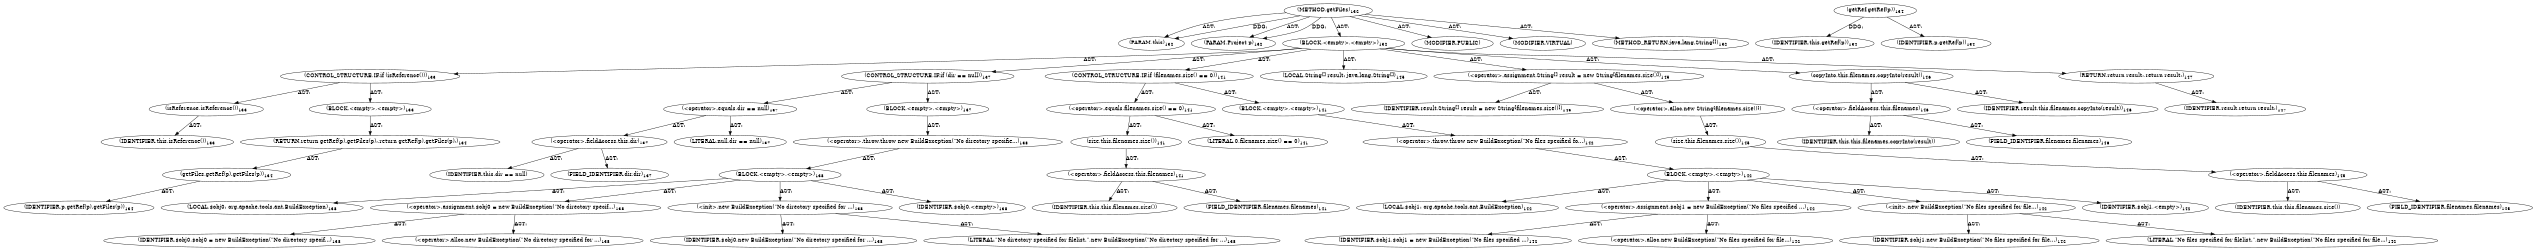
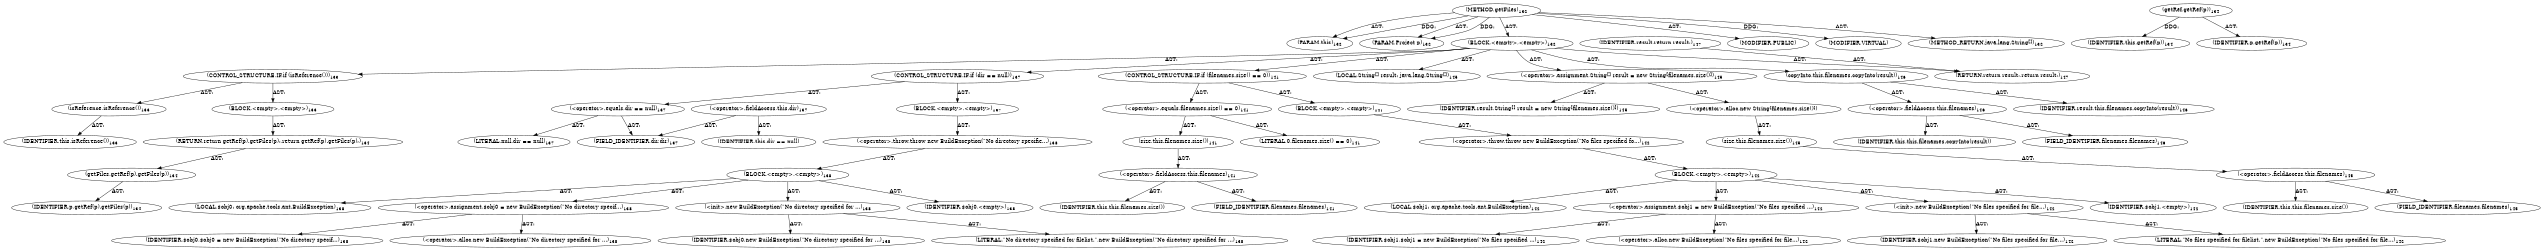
  digraph {
    n1 [label=<(METHOD,getFiles)<SUB>132</SUB>>]
    n2 [label=<(PARAM,this)<SUB>132</SUB>>]
    n3 [label=<(PARAM,Project p)<SUB>132</SUB>>]
    n4 [label=<(BLOCK,&lt;empty&gt;,&lt;empty&gt;)<SUB>132</SUB>>]
    n5 [label=<(MODIFIER,PUBLIC)>]
    n6 [label=<(MODIFIER,VIRTUAL)>]
    n7 [label=<(METHOD_RETURN,java.lang.String[])<SUB>132</SUB>>]
    n8 [label=<(CONTROL_STRUCTURE,IF,if (isReference()))<SUB>133</SUB>>]
    n9 [label=<(CONTROL_STRUCTURE,IF,if (dir == null))<SUB>137</SUB>>]
    n10 [label=<(CONTROL_STRUCTURE,IF,if (filenames.size() == 0))<SUB>141</SUB>>]
    n11 [label=<(LOCAL,String[] result: java.lang.String[])<SUB>145</SUB>>]
    n12 [label=<(&lt;operator&gt;.assignment,String[] result = new String[filenames.size()])<SUB>145</SUB>>]
    n13 [label=<(copyInto,this.filenames.copyInto(result))<SUB>146</SUB>>]
    n14 [label=<(RETURN,return result;,return result;)<SUB>147</SUB>>]
    n15 [label=<(isReference,isReference())<SUB>133</SUB>>]
    n16 [label=<(BLOCK,&lt;empty&gt;,&lt;empty&gt;)<SUB>133</SUB>>]
    n17 [label=<(&lt;operator&gt;.equals,dir == null)<SUB>137</SUB>>]
    n18 [label=<(BLOCK,&lt;empty&gt;,&lt;empty&gt;)<SUB>137</SUB>>]
    n19 [label=<(&lt;operator&gt;.equals,filenames.size() == 0)<SUB>141</SUB>>]
    n20 [label=<(BLOCK,&lt;empty&gt;,&lt;empty&gt;)<SUB>141</SUB>>]
    n21 [label=<(IDENTIFIER,result,String[] result = new String[filenames.size()])<SUB>145</SUB>>]
    n22 [label=<(&lt;operator&gt;.alloc,new String[filenames.size()])>]
    n23 [label=<(&lt;operator&gt;.fieldAccess,this.filenames)<SUB>146</SUB>>]
    n24 [label=<(IDENTIFIER,result,this.filenames.copyInto(result))<SUB>146</SUB>>]
    n25 [label=<(IDENTIFIER,result,return result;)<SUB>147</SUB>>]
    n26 [label=<(IDENTIFIER,this,isReference())<SUB>133</SUB>>]
    n27 [label=<(RETURN,return getRef(p).getFiles(p);,return getRef(p).getFiles(p);)<SUB>134</SUB>>]
    n28 [label=<(getFiles,getRef(p).getFiles(p))<SUB>134</SUB>>]
    n29 [label=<(IDENTIFIER,p,getRef(p).getFiles(p))<SUB>134</SUB>>]
    n30 [label=<(getRef,getRef(p))<SUB>134</SUB>>]
    n31 [label=<(IDENTIFIER,this,getRef(p))<SUB>134</SUB>>]
    n32 [label=<(IDENTIFIER,p,getRef(p))<SUB>134</SUB>>]
    n33 [label=<(&lt;operator&gt;.fieldAccess,this.dir)<SUB>137</SUB>>]
    n34 [label=<(LITERAL,null,dir == null)<SUB>137</SUB>>]
    n35 [label=<(&lt;operator&gt;.throw,throw new BuildException(&quot;No directory specifie...)<SUB>138</SUB>>]
    n36 [label=<(IDENTIFIER,this,dir == null)>]
    n37 [label=<(FIELD_IDENTIFIER,dir,dir)<SUB>137</SUB>>]
    n38 [label=<(BLOCK,&lt;empty&gt;,&lt;empty&gt;)<SUB>138</SUB>>]
    n39 [label=<(LOCAL,$obj0: org.apache.tools.ant.BuildException)<SUB>138</SUB>>]
    n40 [label=<(&lt;operator&gt;.assignment,$obj0 = new BuildException(&quot;No directory specif...)<SUB>138</SUB>>]
    n41 [label=<(&lt;init&gt;,new BuildException(&quot;No directory specified for ...)<SUB>138</SUB>>]
    n42 [label=<(IDENTIFIER,$obj0,&lt;empty&gt;)<SUB>138</SUB>>]
    n43 [label=<(IDENTIFIER,$obj0,$obj0 = new BuildException(&quot;No directory specif...)<SUB>138</SUB>>]
    n44 [label=<(&lt;operator&gt;.alloc,new BuildException(&quot;No directory specified for ...)<SUB>138</SUB>>]
    n45 [label=<(IDENTIFIER,$obj0,new BuildException(&quot;No directory specified for ...)<SUB>138</SUB>>]
    n46 [label=<(LITERAL,&quot;No directory specified for filelist.&quot;,new BuildException(&quot;No directory specified for ...)<SUB>138</SUB>>]
    n47 [label=<(size,this.filenames.size())<SUB>141</SUB>>]
    n48 [label=<(LITERAL,0,filenames.size() == 0)<SUB>141</SUB>>]
    n49 [label=<(&lt;operator&gt;.throw,throw new BuildException(&quot;No files specified fo...)<SUB>142</SUB>>]
    n50 [label=<(&lt;operator&gt;.fieldAccess,this.filenames)<SUB>141</SUB>>]
    n51 [label=<(IDENTIFIER,this,this.filenames.size())>]
    n52 [label=<(FIELD_IDENTIFIER,filenames,filenames)<SUB>141</SUB>>]
    n53 [label=<(BLOCK,&lt;empty&gt;,&lt;empty&gt;)<SUB>142</SUB>>]
    n54 [label=<(LOCAL,$obj1: org.apache.tools.ant.BuildException)<SUB>142</SUB>>]
    n55 [label=<(&lt;operator&gt;.assignment,$obj1 = new BuildException(&quot;No files specified ...)<SUB>142</SUB>>]
    n56 [label=<(&lt;init&gt;,new BuildException(&quot;No files specified for file...)<SUB>142</SUB>>]
    n57 [label=<(IDENTIFIER,$obj1,&lt;empty&gt;)<SUB>142</SUB>>]
    n58 [label=<(IDENTIFIER,$obj1,$obj1 = new BuildException(&quot;No files specified ...)<SUB>142</SUB>>]
    n59 [label=<(&lt;operator&gt;.alloc,new BuildException(&quot;No files specified for file...)<SUB>142</SUB>>]
    n60 [label=<(IDENTIFIER,$obj1,new BuildException(&quot;No files specified for file...)<SUB>142</SUB>>]
    n61 [label=<(LITERAL,&quot;No files specified for filelist.&quot;,new BuildException(&quot;No files specified for file...)<SUB>142</SUB>>]
    n62 [label=<(size,this.filenames.size())<SUB>145</SUB>>]
    n63 [label=<(&lt;operator&gt;.fieldAccess,this.filenames)<SUB>145</SUB>>]
    n64 [label=<(IDENTIFIER,this,this.filenames.size())>]
    n65 [label=<(FIELD_IDENTIFIER,filenames,filenames)<SUB>145</SUB>>]
    n66 [label=<(IDENTIFIER,this,this.filenames.copyInto(result))>]
    n67 [label=<(FIELD_IDENTIFIER,filenames,filenames)<SUB>146</SUB>>]
    n1 -> n2 [label="AST: "]
    n1 -> n2 [label="DDG: "]
    n1 -> n3 [label="AST: "]
    n1 -> n3 [label="DDG: "]
    n1 -> n4 [label="AST: "]
    n1 -> n5 [label="AST: "]
-   n1 -> n6 [label="AST: "]
+   n1 -> n6 [label="DDG: "]
    n1 -> n7 [label="AST: "]
    n4 -> n8 [label="AST: "]
    n4 -> n9 [label="AST: "]
    n4 -> n10 [label="AST: "]
    n4 -> n11 [label="AST: "]
    n4 -> n12 [label="AST: "]
    n4 -> n13 [label="AST: "]
    n4 -> n14 [label="AST: "]
    n8 -> n15 [label="AST: "]
    n8 -> n16 [label="AST: "]
    n9 -> n17 [label="AST: "]
    n9 -> n18 [label="AST: "]
    n10 -> n19 [label="AST: "]
    n10 -> n20 [label="AST: "]
    n12 -> n21 [label="AST: "]
    n12 -> n22 [label="AST: "]
    n13 -> n23 [label="AST: "]
    n13 -> n24 [label="AST: "]
-   n14 -> n25 [label="AST: "]
+   n25 -> n14 [label="AST: "]
    n15 -> n26 [label="AST: "]
    n16 -> n27 [label="AST: "]
-   n17 -> n33 [label="AST: "]
+   n17 -> n37 [label="AST: "]
    n17 -> n34 [label="AST: "]
    n18 -> n35 [label="AST: "]
    n19 -> n47 [label="AST: "]
    n19 -> n48 [label="AST: "]
    n20 -> n49 [label="AST: "]
    n22 -> n62 [label="AST: "]
    n23 -> n66 [label="AST: "]
    n23 -> n67 [label="AST: "]
    n27 -> n28 [label="AST: "]
    n28 -> n29 [label="AST: "]
    n30 -> n31 [label="DDG: "]
    n30 -> n32 [label="AST: "]
    n33 -> n36 [label="AST: "]
    n33 -> n37 [label="AST: "]
    n35 -> n38 [label="AST: "]
    n38 -> n39 [label="AST: "]
    n38 -> n40 [label="AST: "]
    n38 -> n41 [label="AST: "]
    n38 -> n42 [label="AST: "]
    n40 -> n43 [label="AST: "]
    n40 -> n44 [label="AST: "]
    n41 -> n45 [label="AST: "]
    n41 -> n46 [label="AST: "]
    n47 -> n50 [label="AST: "]
    n49 -> n53 [label="AST: "]
    n50 -> n51 [label="AST: "]
    n50 -> n52 [label="AST: "]
    n53 -> n54 [label="AST: "]
    n53 -> n55 [label="AST: "]
    n53 -> n56 [label="AST: "]
    n53 -> n57 [label="AST: "]
    n55 -> n58 [label="AST: "]
    n55 -> n59 [label="AST: "]
    n56 -> n60 [label="AST: "]
    n56 -> n61 [label="AST: "]
    n62 -> n63 [label="AST: "]
    n63 -> n64 [label="AST: "]
    n63 -> n65 [label="AST: "]
  }
